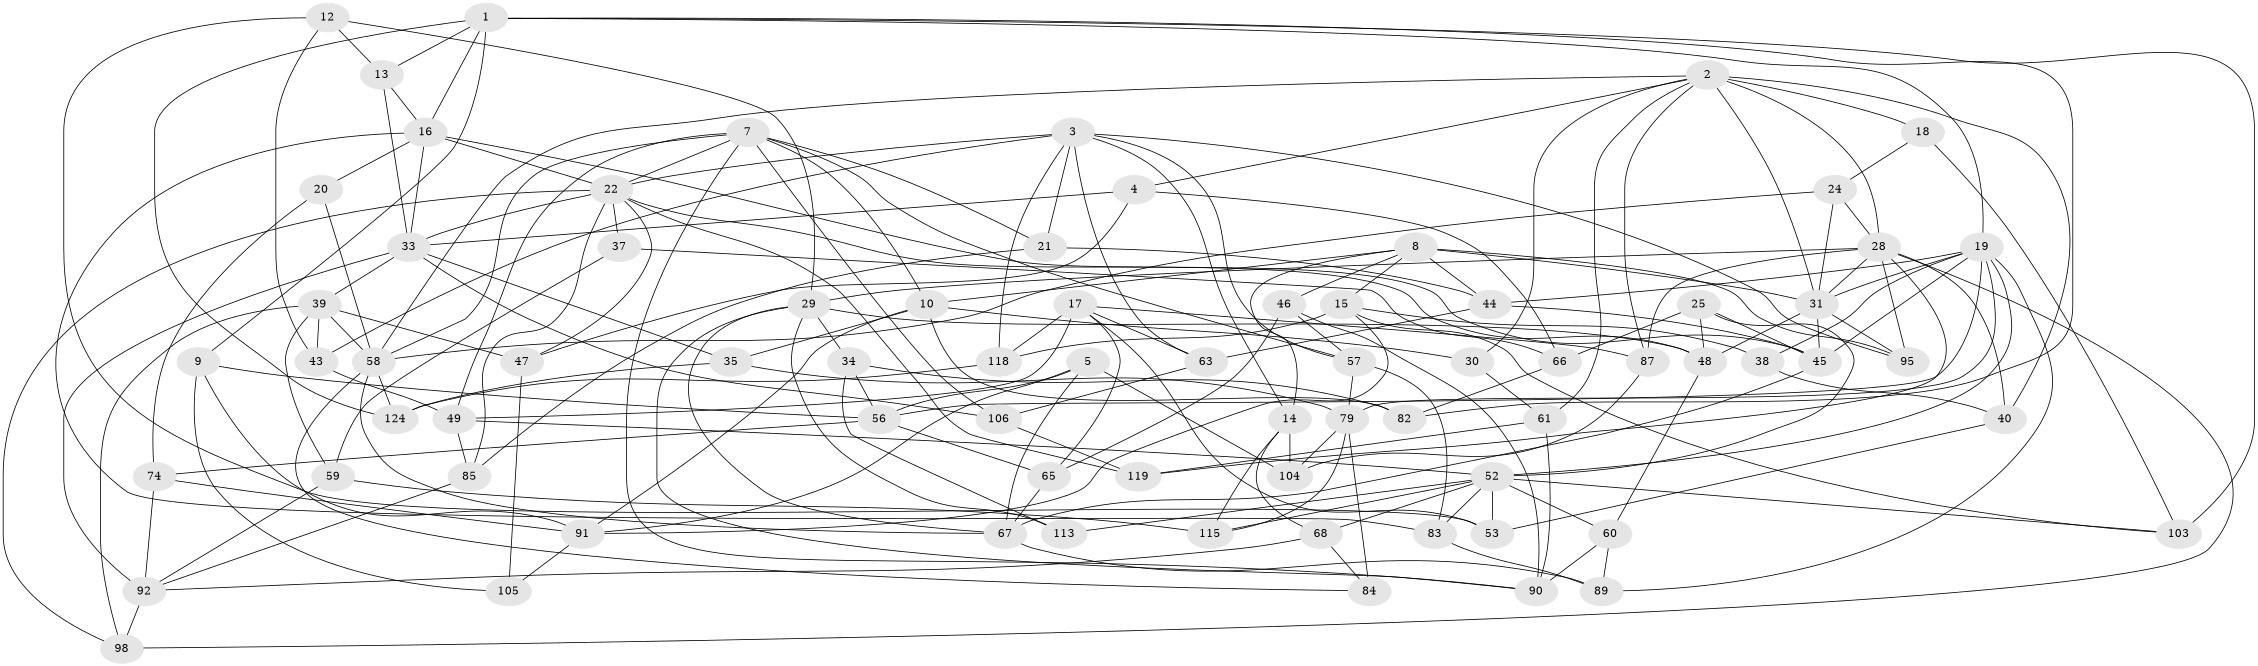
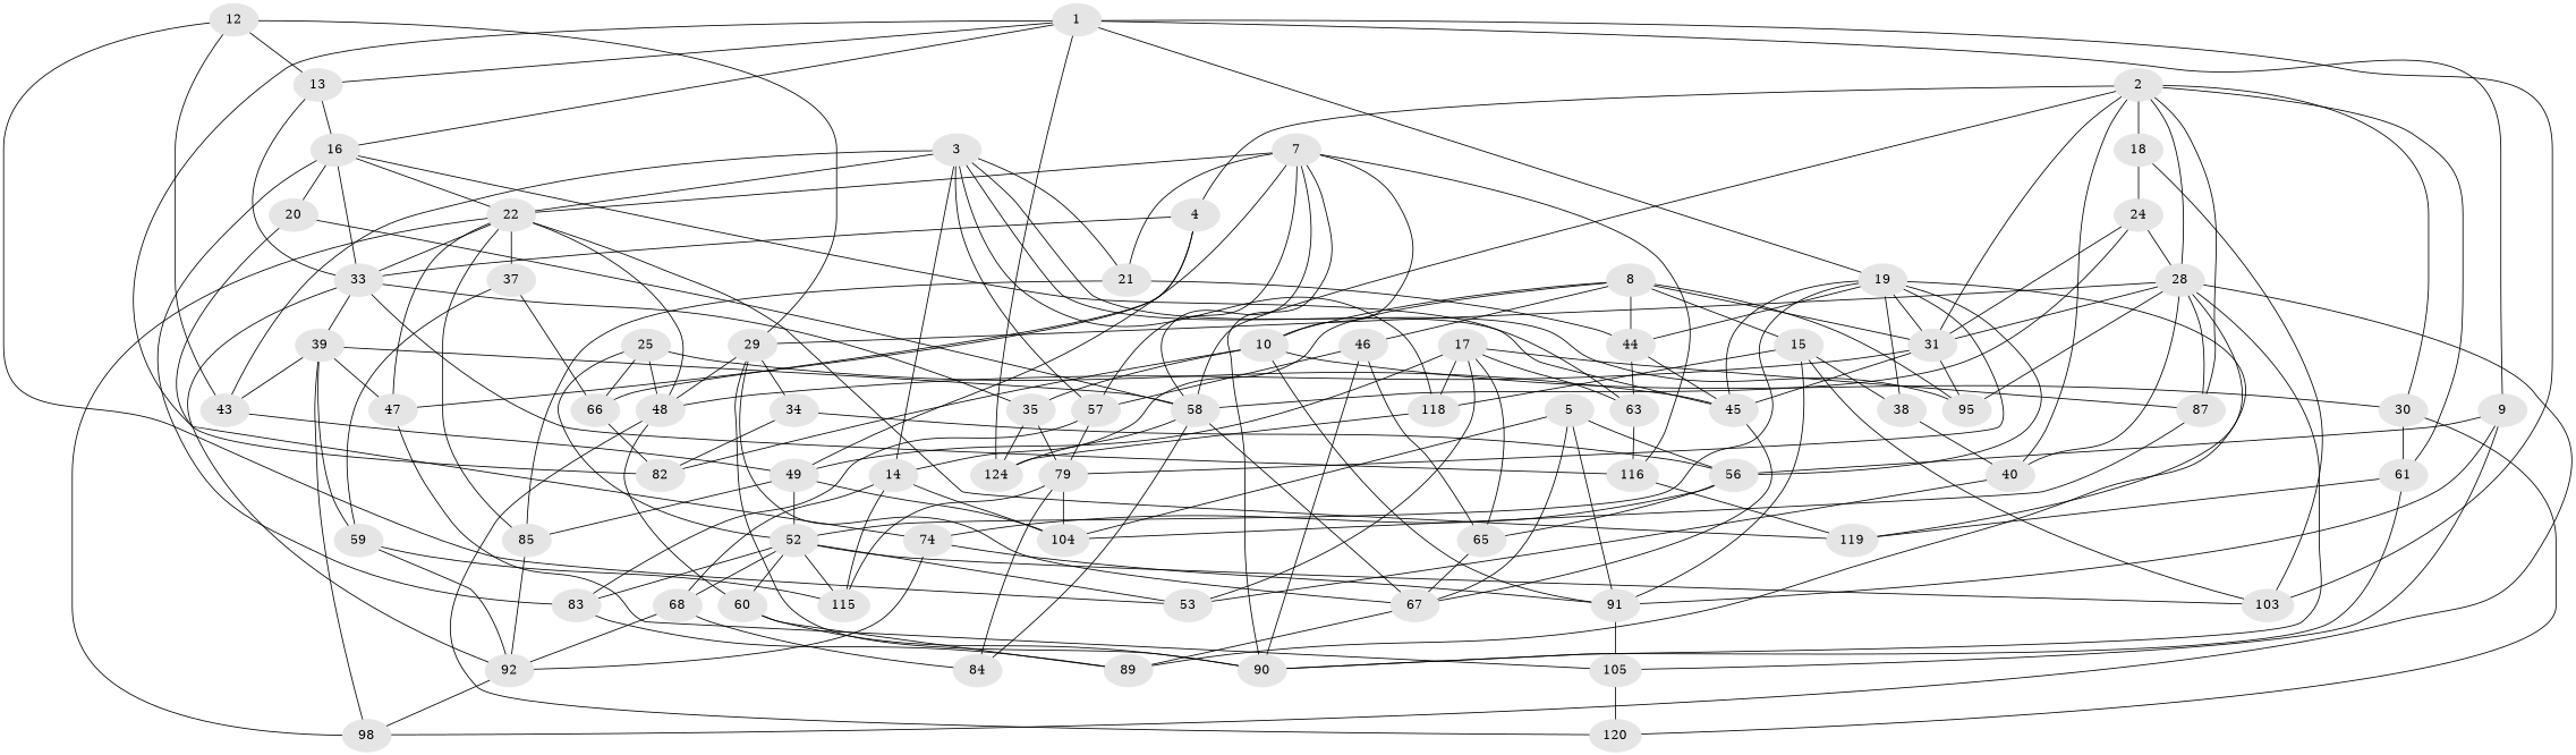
  graph {
    node [color=gray90 style=filled]
    1 [super="+11+27"]
    9
    13
    16 [super="+125+32"]
    19 [super="+77+71"]
    82
    103
    124
    56 [super="+72"]
    91 [super="+127"]
    105
    33 [super="+101+123"]
    22 [super="+69+76+116"]
    20
    45 [super="+86"]
    83
    52 [super="+93+96+114"]
    31 [super="+110+41"]
    44 [super="+88"]
    38
    79 [super="+122"]
    89
    53
    68
    115
-   113
    60
    2 [super="+94+54"]
    4
    18
    28 [super="+121+55"]
    30
    40
    58 [super="+99+73"]
    61
    87
    47
    66
    24
    95
    90 [super="+109"]
    29 [super="+42+50"]
    98
    119
+   120
    48 [super="+80"]
    67 [super="+100"]
    84
    104 [super="+111"]
    3 [super="+6"]
    14 [super="+64"]
    21
    43
    57 [super="+81"]
    63
    118
    85
    37
    49 [super="+108"]
-   106
+   106 [label=116]
    35
    39 [super="+70"]
    92 [super="+97"]
    65
    74
    5
    7 [super="+117+23"]
    10 [super="+26"]
    8 [super="+51+112"]
    15 [super="+75"]
    46
    12
    34
    17 [super="+78"]
    59
    25
    1 -- 9
    1 -- 13
    1 -- 16
    1 -- 19
    1 -- 82
    1 -- 103
    1 -- 124
    9 -- 56
    9 -- 91
    9 -- 105
    13 -- 16
    13 -- 33
    16 -- 33
    16 -- 22
    16 -- 20 [weight=2]
    16 -- 45
    16 -- 83
    19 -- 56
    19 -- 45
    19 -- 52
    19 -- 31
    19 -- 44
    19 -- 38
    19 -- 79
    19 -- 89
    56 -- 65
    56 -- 74
    91 -- 105
+   105 -- 120
    33 -- 106
    33 -- 35
    33 -- 39
    33 -- 92
    22 -- 33
    22 -- 47
    22 -- 98
    22 -- 119
    22 -- 48
    22 -- 85
    22 -- 37 [weight=2]
    20 -- 58
    20 -- 74
    45 -- 67
    83 -- 89
    52 -- 103
    52 -- 83
    52 -- 53
    52 -- 68
    52 -- 115
-   52 -- 113
    52 -- 60
    31 -- 45
    31 -- 95
    31 -- 48
    44 -- 45
    44 -- 63
    38 -- 40
    79 -- 115
    79 -- 84 [weight=2]
    79 -- 104
    68 -- 84
    68 -- 92
    60 -- 89
    60 -- 90
    2 -- 31
    2 -- 4
    2 -- 18 [weight=2]
    2 -- 28
    2 -- 30
    2 -- 40
    2 -- 58
    2 -- 61
    2 -- 87
    4 -- 33
    4 -- 47
    4 -- 66
    18 -- 103
    18 -- 24
    28 -- 31
    28 -- 40
    28 -- 87
    28 -- 95
+   28 -- 90
    28 -- 29
    28 -- 98
    28 -- 119
    30 -- 61
+   30 -- 120
    40 -- 53
    58 -- 124
    58 -- 67
    58 -- 84
    61 -- 90
    61 -- 119
    87 -- 104
    47 -- 105
    66 -- 82
    24 -- 31
    24 -- 28
    24 -- 58
-   29 -- 113
    29 -- 90
    29 -- 48
    29 -- 67
    29 -- 34
    48 -- 60
+   48 -- 120
    67 -- 89
    3 -- 22
    3 -- 95
    3 -- 14
    3 -- 21
    3 -- 43
    3 -- 57
    3 -- 63
    3 -- 118
    14 -- 68
    14 -- 115
    14 -- 104 [weight=2]
    21 -- 44
    21 -- 85
    43 -- 49
    57 -- 83
    57 -- 79
    63 -- 106
    118 -- 124
    85 -- 92
    37 -- 66
    37 -- 59
    49 -- 52
+   49 -- 104
    49 -- 85
    106 -- 119
    35 -- 124
    35 -- 79
    39 -- 58
    39 -- 47
    39 -- 98
    39 -- 43
    39 -- 59
    92 -- 98
    65 -- 67
    74 -- 91
    74 -- 92
    5 -- 56
    5 -- 91
    5 -- 67
    5 -- 104
    7 -- 22
    7 -- 58
    7 -- 90
    7 -- 21
    7 -- 57
    7 -- 49
    7 -- 106
    7 -- 10
    10 -- 82
    10 -- 91
    10 -- 30
    10 -- 35
    8 -- 31
    8 -- 44 [weight=2]
    8 -- 95
    8 -- 14
    8 -- 10
    8 -- 15
    8 -- 46
    15 -- 103
    15 -- 91
    15 -- 38
    15 -- 118
    46 -- 90
    46 -- 57
    46 -- 65
    12 -- 13
    12 -- 53
    12 -- 29
    12 -- 43
    34 -- 82
    34 -- 56
-   34 -- 113
    17 -- 53
    17 -- 87
    17 -- 63
    17 -- 118
    17 -- 49
    17 -- 65
    59 -- 115
    59 -- 92
    25 -- 45
    25 -- 52
    25 -- 66
    25 -- 48
  }
